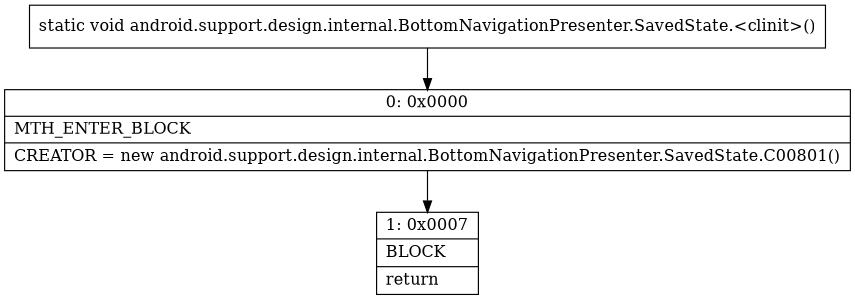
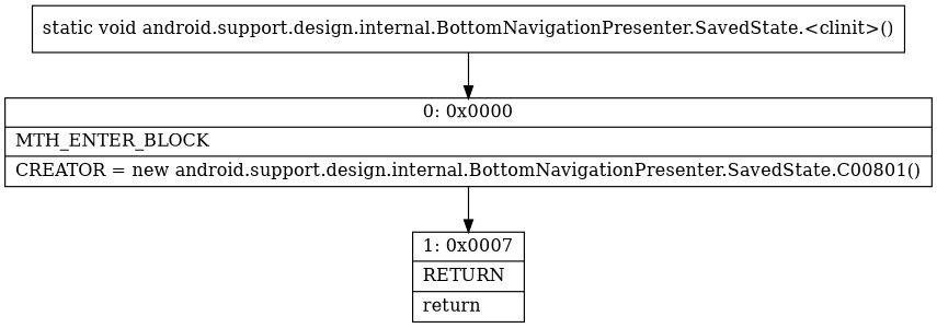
  digraph {
    node [shape=record]
    n1 [label="{0\:\ 0x0000|MTH_ENTER_BLOCK\l|CREATOR = new android.support.design.internal.BottomNavigationPresenter.SavedState.C00801()\l}"]
-   n2 [label="{1\:\ 0x0007|BLOCK\l|return\l}"]
+   n2 [label="{1\:\ 0x0007|RETURN\l|return\l}"]
    n3 [label="{static void android.support.design.internal.BottomNavigationPresenter.SavedState.\<clinit\>() }"]
    n1 -> n2
    n3 -> n1
  }
